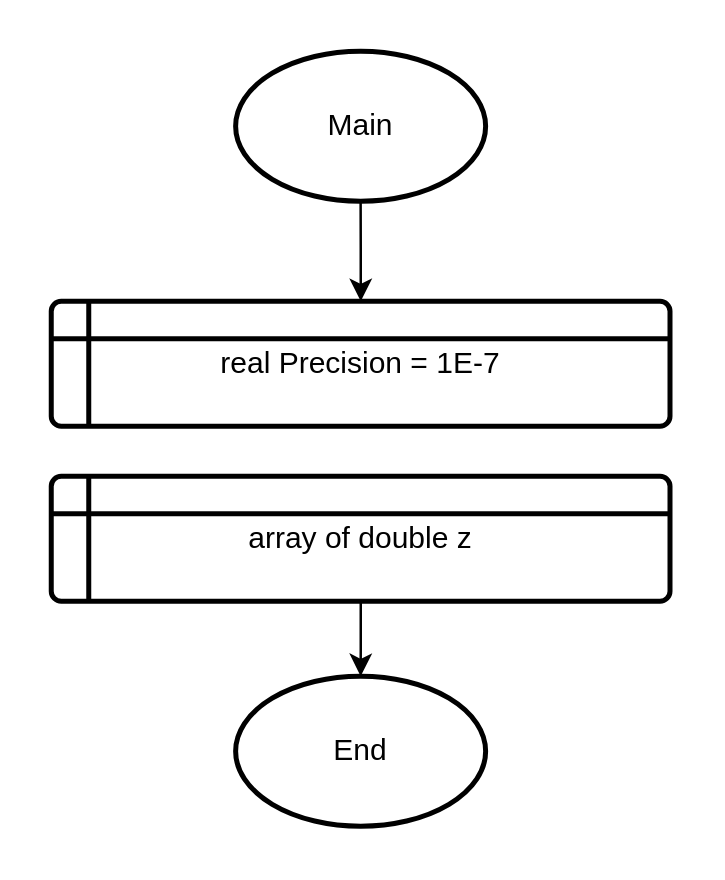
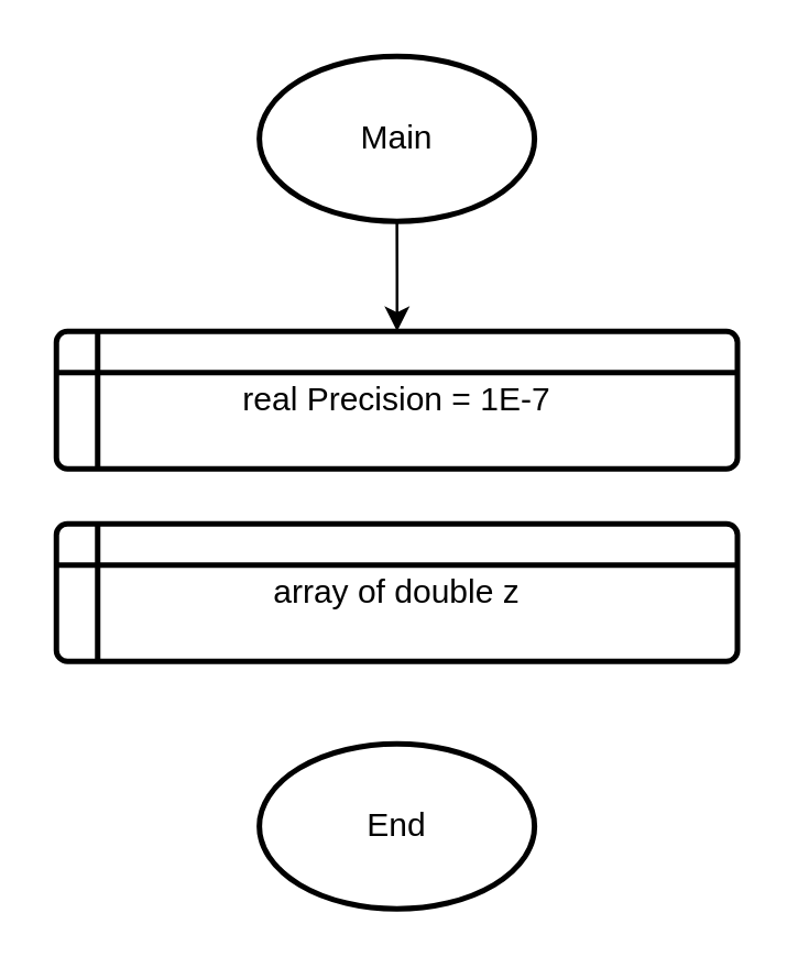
  <mxCell id="0" />
  <mxCell id="1" parent="0" />
  <mxCell id="2" value="Main" style="strokeWidth=2;html=1;shape=mxgraph.flowchart.start_1;whiteSpace=wrap;" parent="1" vertex="1"><mxGeometry x="93.75" y="20" width="100" height="60" as="geometry" /></mxCell>
  <mxCell id="3" value="End" style="strokeWidth=2;html=1;shape=mxgraph.flowchart.start_1;whiteSpace=wrap;" parent="1" vertex="1"><mxGeometry x="93.75" y="270" width="100" height="60" as="geometry" /></mxCell>
  <mxCell id="4" value="&lt;span class=&quot;pl-smi&quot;&gt;real Precision =&amp;nbsp;&lt;/span&gt;&lt;span class=&quot;pl-k&quot;&gt;&lt;/span&gt;1&lt;span class=&quot;pl-smi&quot;&gt;E&lt;/span&gt;&lt;span class=&quot;pl-k&quot;&gt;-&lt;/span&gt;&lt;span class=&quot;pl-c1&quot;&gt;7&lt;/span&gt;" style="shape=internalStorage;whiteSpace=wrap;html=1;dx=15;dy=15;rounded=1;arcSize=8;strokeWidth=2;" parent="1" vertex="1"><mxGeometry x="20" y="120" width="247.5" height="50" as="geometry" /></mxCell>
  <mxCell id="5" style="edgeStyle=orthogonalEdgeStyle;rounded=0;orthogonalLoop=1;jettySize=auto;html=1;exitX=0.5;exitY=1;exitDx=0;exitDy=0;exitPerimeter=0;" parent="1" source="2" target="4" edge="1"><mxGeometry relative="1" as="geometry"><mxPoint x="143.75" y="80" as="sourcePoint" /><mxPoint x="143.75" y="330" as="targetPoint" /></mxGeometry></mxCell>
- <mxCell id="6" style="edgeStyle=orthogonalEdgeStyle;rounded=0;orthogonalLoop=1;jettySize=auto;html=1;entryX=0.5;entryY=0;entryDx=0;entryDy=0;entryPerimeter=0;" parent="1" source="7" target="3" edge="1"><mxGeometry relative="1" as="geometry" /></mxCell>
  <mxCell id="7" value="&lt;span class=&quot;pl-smi&quot;&gt;array of double z&lt;/span&gt;" style="shape=internalStorage;whiteSpace=wrap;html=1;dx=15;dy=15;rounded=1;arcSize=8;strokeWidth=2;" parent="1" vertex="1"><mxGeometry x="20" y="190" width="247.5" height="50" as="geometry" /></mxCell>
